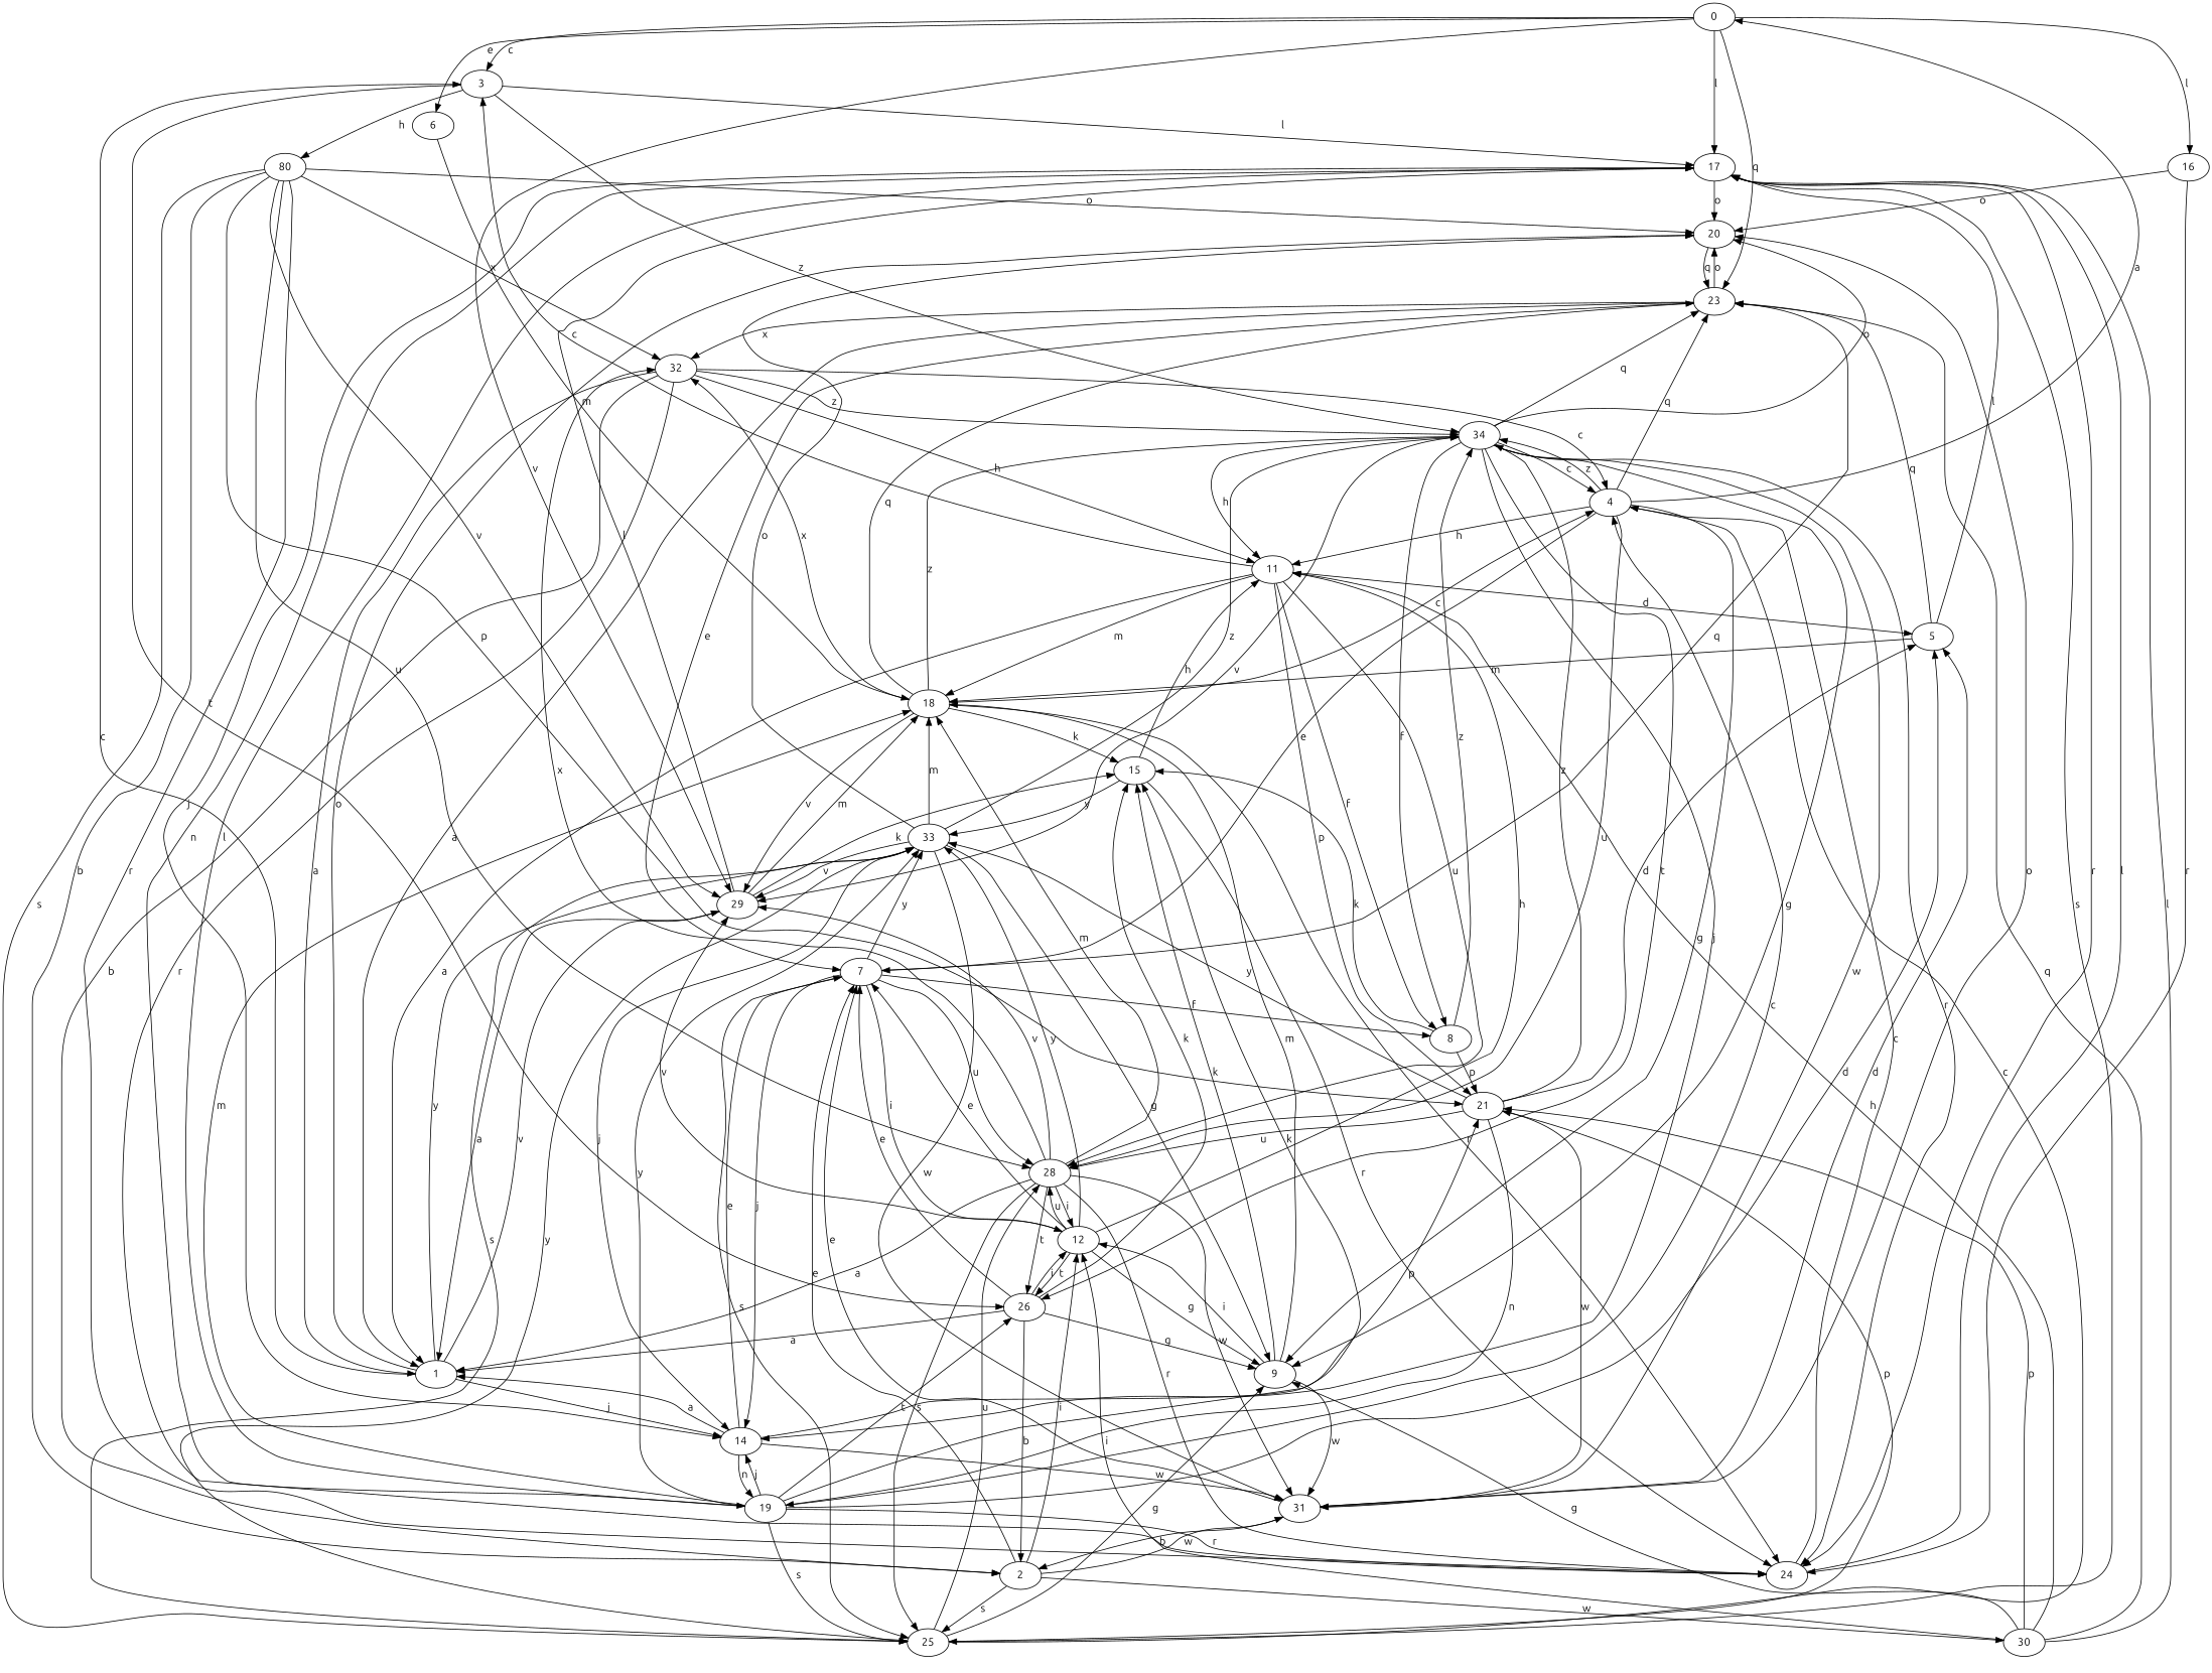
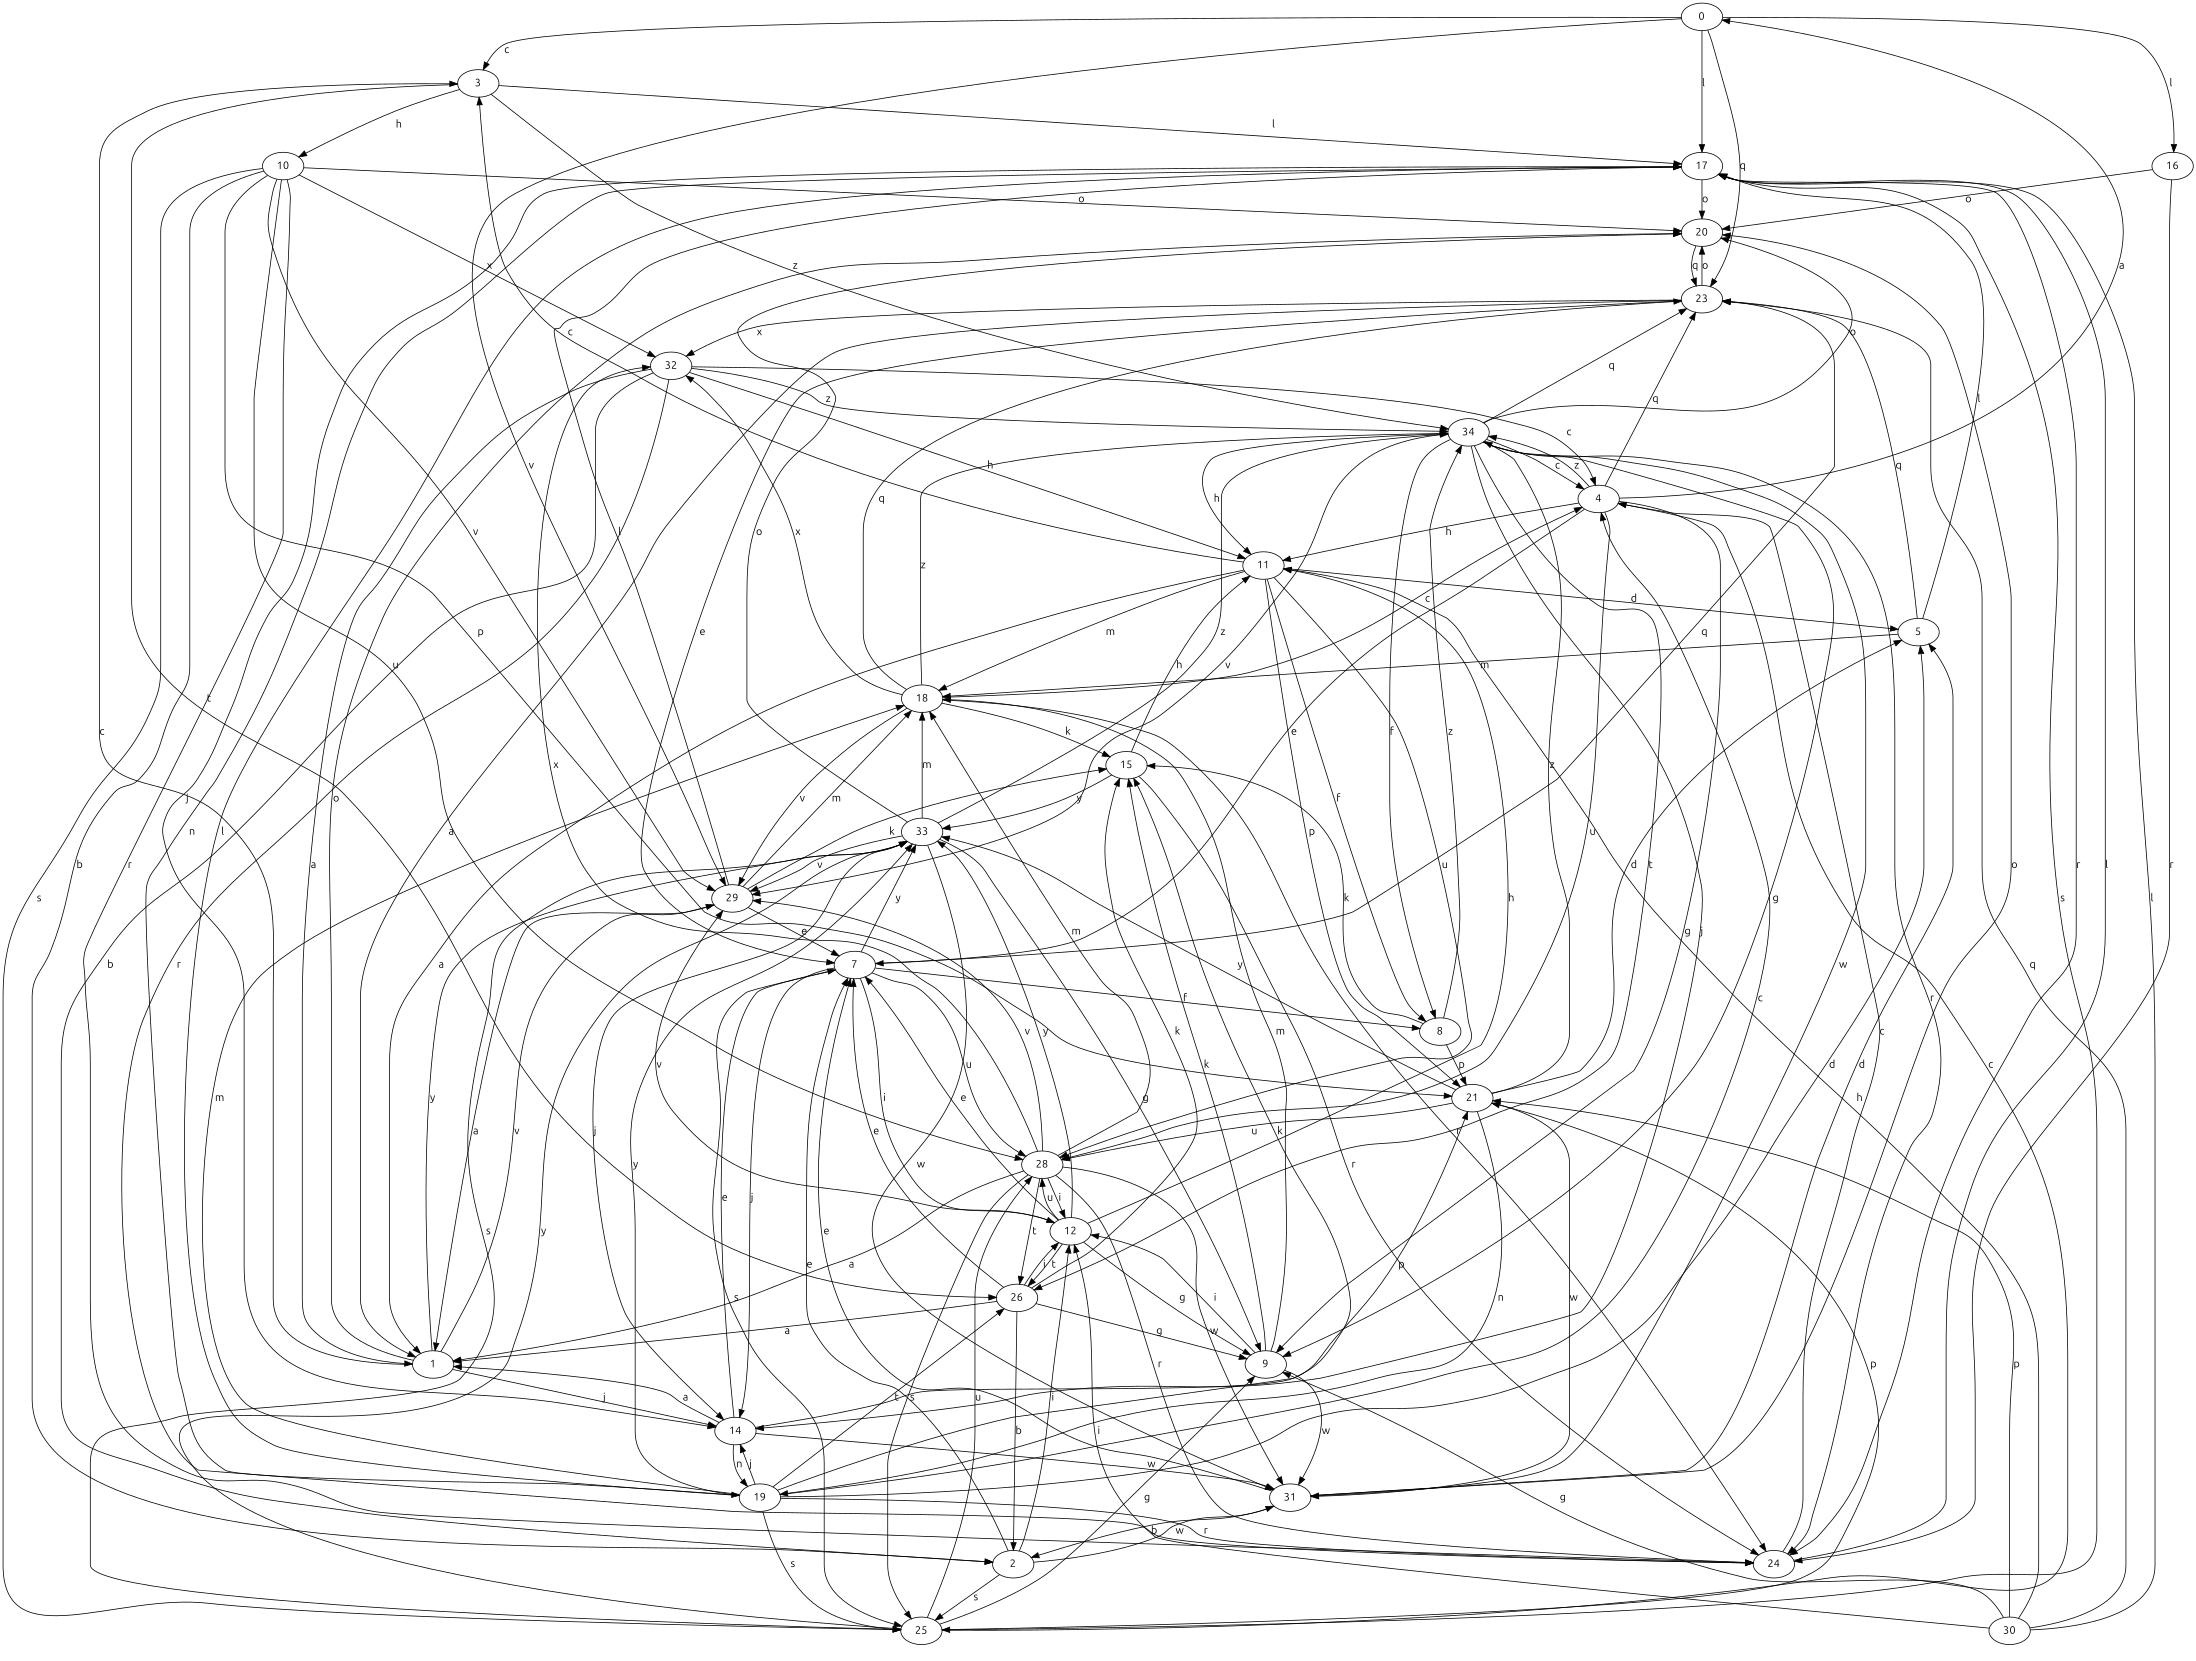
  strict digraph {
    fontname=Ubuntu
    node [fontname=Ubuntu]
    edge [fontname=Ubuntu]
    0
    3
-   6
    16
    17
    23
    29
-   10 [label=80]
+   10
    n9 [label=26]
    34
    18
    20
    24
    14
    25
    19
    1
    7
    32
    15
    33
    31
    21
    9
    2
    12
    30
    28
    8
    11
    4
    5
    0 -> 3 [label=c]
-   0 -> 6 [label=e]
    0 -> 16 [label=l]
    0 -> 17 [label=l]
    0 -> 23 [label=q]
    0 -> 29 [label=v]
    3 -> 17 [label=l]
    3 -> 10 [label=h]
    3 -> n9 [label=t]
    3 -> 34 [label=z]
-   6 -> 18 [label=m]
    16 -> 20 [label=o]
    16 -> 24 [label=r]
    17 -> 20 [label=o]
    17 -> 24 [label=r]
    17 -> 14 [label=j]
    17 -> 25 [label=s]
    17 -> 19 [label=n]
    23 -> 20 [label=o]
    23 -> 1 [label=a]
    23 -> 7 [label=e]
    23 -> 32 [label=x]
    29 -> 17 [label=l]
    29 -> 18 [label=m]
    29 -> 1 [label=a]
+   29 -> 7 [label=e]
    29 -> 15 [label=k]
    10 -> 29 [label=v]
    10 -> 20 [label=o]
    10 -> 24 [label=r]
    10 -> 25 [label=s]
    10 -> 32 [label=x]
    10 -> 21 [label=p]
    10 -> 2 [label=b]
    10 -> 28 [label=u]
    n9 -> 1 [label=a]
    n9 -> 7 [label=e]
    n9 -> 15 [label=k]
    n9 -> 9 [label=g]
    n9 -> 2 [label=b]
    n9 -> 12 [label=i]
    34 -> 23 [label=q]
    34 -> 29 [label=v]
    34 -> n9 [label=t]
    34 -> 20 [label=o]
    34 -> 24 [label=r]
    34 -> 14 [label=j]
    34 -> 31 [label=w]
    34 -> 9 [label=g]
    34 -> 8 [label=f]
    34 -> 11 [label=h]
    34 -> 4 [label=c]
    18 -> 23 [label=q]
    18 -> 29 [label=v]
    18 -> 34 [label=z]
    18 -> 24 [label=r]
    18 -> 32 [label=x]
    18 -> 15 [label=k]
    18 -> 4 [label=c]
    20 -> 23 [label=q]
    24 -> 17 [label=l]
    24 -> 4 [label=c]
    14 -> 19 [label=n]
    14 -> 1 [label=a]
    14 -> 7 [label=e]
    14 -> 31 [label=w]
    14 -> 21 [label=p]
    25 -> 33 [label=y]
    25 -> 21 [label=p]
    25 -> 9 [label=g]
    25 -> 28 [label=u]
    25 -> 4 [label=c]
    19 -> 17 [label=l]
    19 -> n9 [label=t]
    19 -> 18 [label=m]
    19 -> 24 [label=r]
    19 -> 14 [label=j]
    19 -> 25 [label=s]
    19 -> 15 [label=k]
    19 -> 33 [label=y]
    19 -> 4 [label=c]
    19 -> 5 [label=d]
    1 -> 3 [label=c]
    1 -> 29 [label=v]
    1 -> 20 [label=o]
    1 -> 14 [label=j]
    1 -> 33 [label=y]
    7 -> 23 [label=q]
    7 -> 14 [label=j]
    7 -> 25 [label=s]
    7 -> 33 [label=y]
    7 -> 12 [label=i]
    7 -> 28 [label=u]
    7 -> 8 [label=f]
    32 -> 34 [label=z]
    32 -> 24 [label=r]
    32 -> 1 [label=a]
    32 -> 2 [label=b]
    32 -> 11 [label=h]
    32 -> 4 [label=c]
    15 -> 24 [label=r]
    15 -> 33 [label=y]
    15 -> 11 [label=h]
    33 -> 29 [label=v]
    33 -> 34 [label=z]
    33 -> 18 [label=m]
    33 -> 20 [label=o]
    33 -> 14 [label=j]
    33 -> 25 [label=s]
    33 -> 31 [label=w]
    33 -> 9 [label=g]
    31 -> 20 [label=o]
    31 -> 7 [label=e]
    31 -> 2 [label=b]
    31 -> 5 [label=d]
    21 -> 34 [label=z]
    21 -> 19 [label=n]
    21 -> 33 [label=y]
    21 -> 31 [label=w]
    21 -> 28 [label=u]
    21 -> 5 [label=d]
    9 -> 18 [label=m]
    9 -> 15 [label=k]
    9 -> 31 [label=w]
    9 -> 12 [label=i]
    2 -> 25 [label=s]
    2 -> 7 [label=e]
    2 -> 31 [label=w]
    2 -> 12 [label=i]
-   2 -> 30 [label=w]
    12 -> 29 [label=v]
    12 -> n9 [label=t]
    12 -> 7 [label=e]
    12 -> 33 [label=y]
    12 -> 9 [label=g]
    12 -> 28 [label=u]
    12 -> 11 [label=h]
    30 -> 17 [label=l]
    30 -> 23 [label=q]
    30 -> 21 [label=p]
    30 -> 9 [label=g]
    30 -> 12 [label=i]
    30 -> 11 [label=h]
    28 -> 29 [label=v]
    28 -> n9 [label=t]
    28 -> 18 [label=m]
    28 -> 24 [label=r]
    28 -> 25 [label=s]
    28 -> 1 [label=a]
    28 -> 32 [label=x]
    28 -> 31 [label=w]
    28 -> 12 [label=i]
    8 -> 34 [label=z]
    8 -> 15 [label=k]
    8 -> 21 [label=p]
    11 -> 3 [label=c]
    11 -> 18 [label=m]
    11 -> 1 [label=a]
    11 -> 21 [label=p]
    11 -> 28 [label=u]
    11 -> 8 [label=f]
    11 -> 5 [label=d]
    4 -> 0 [label=a]
    4 -> 23 [label=q]
    4 -> 34 [label=z]
    4 -> 7 [label=e]
    4 -> 9 [label=g]
    4 -> 28 [label=u]
    4 -> 11 [label=h]
    5 -> 17 [label=l]
    5 -> 23 [label=q]
    5 -> 18 [label=m]
  }
